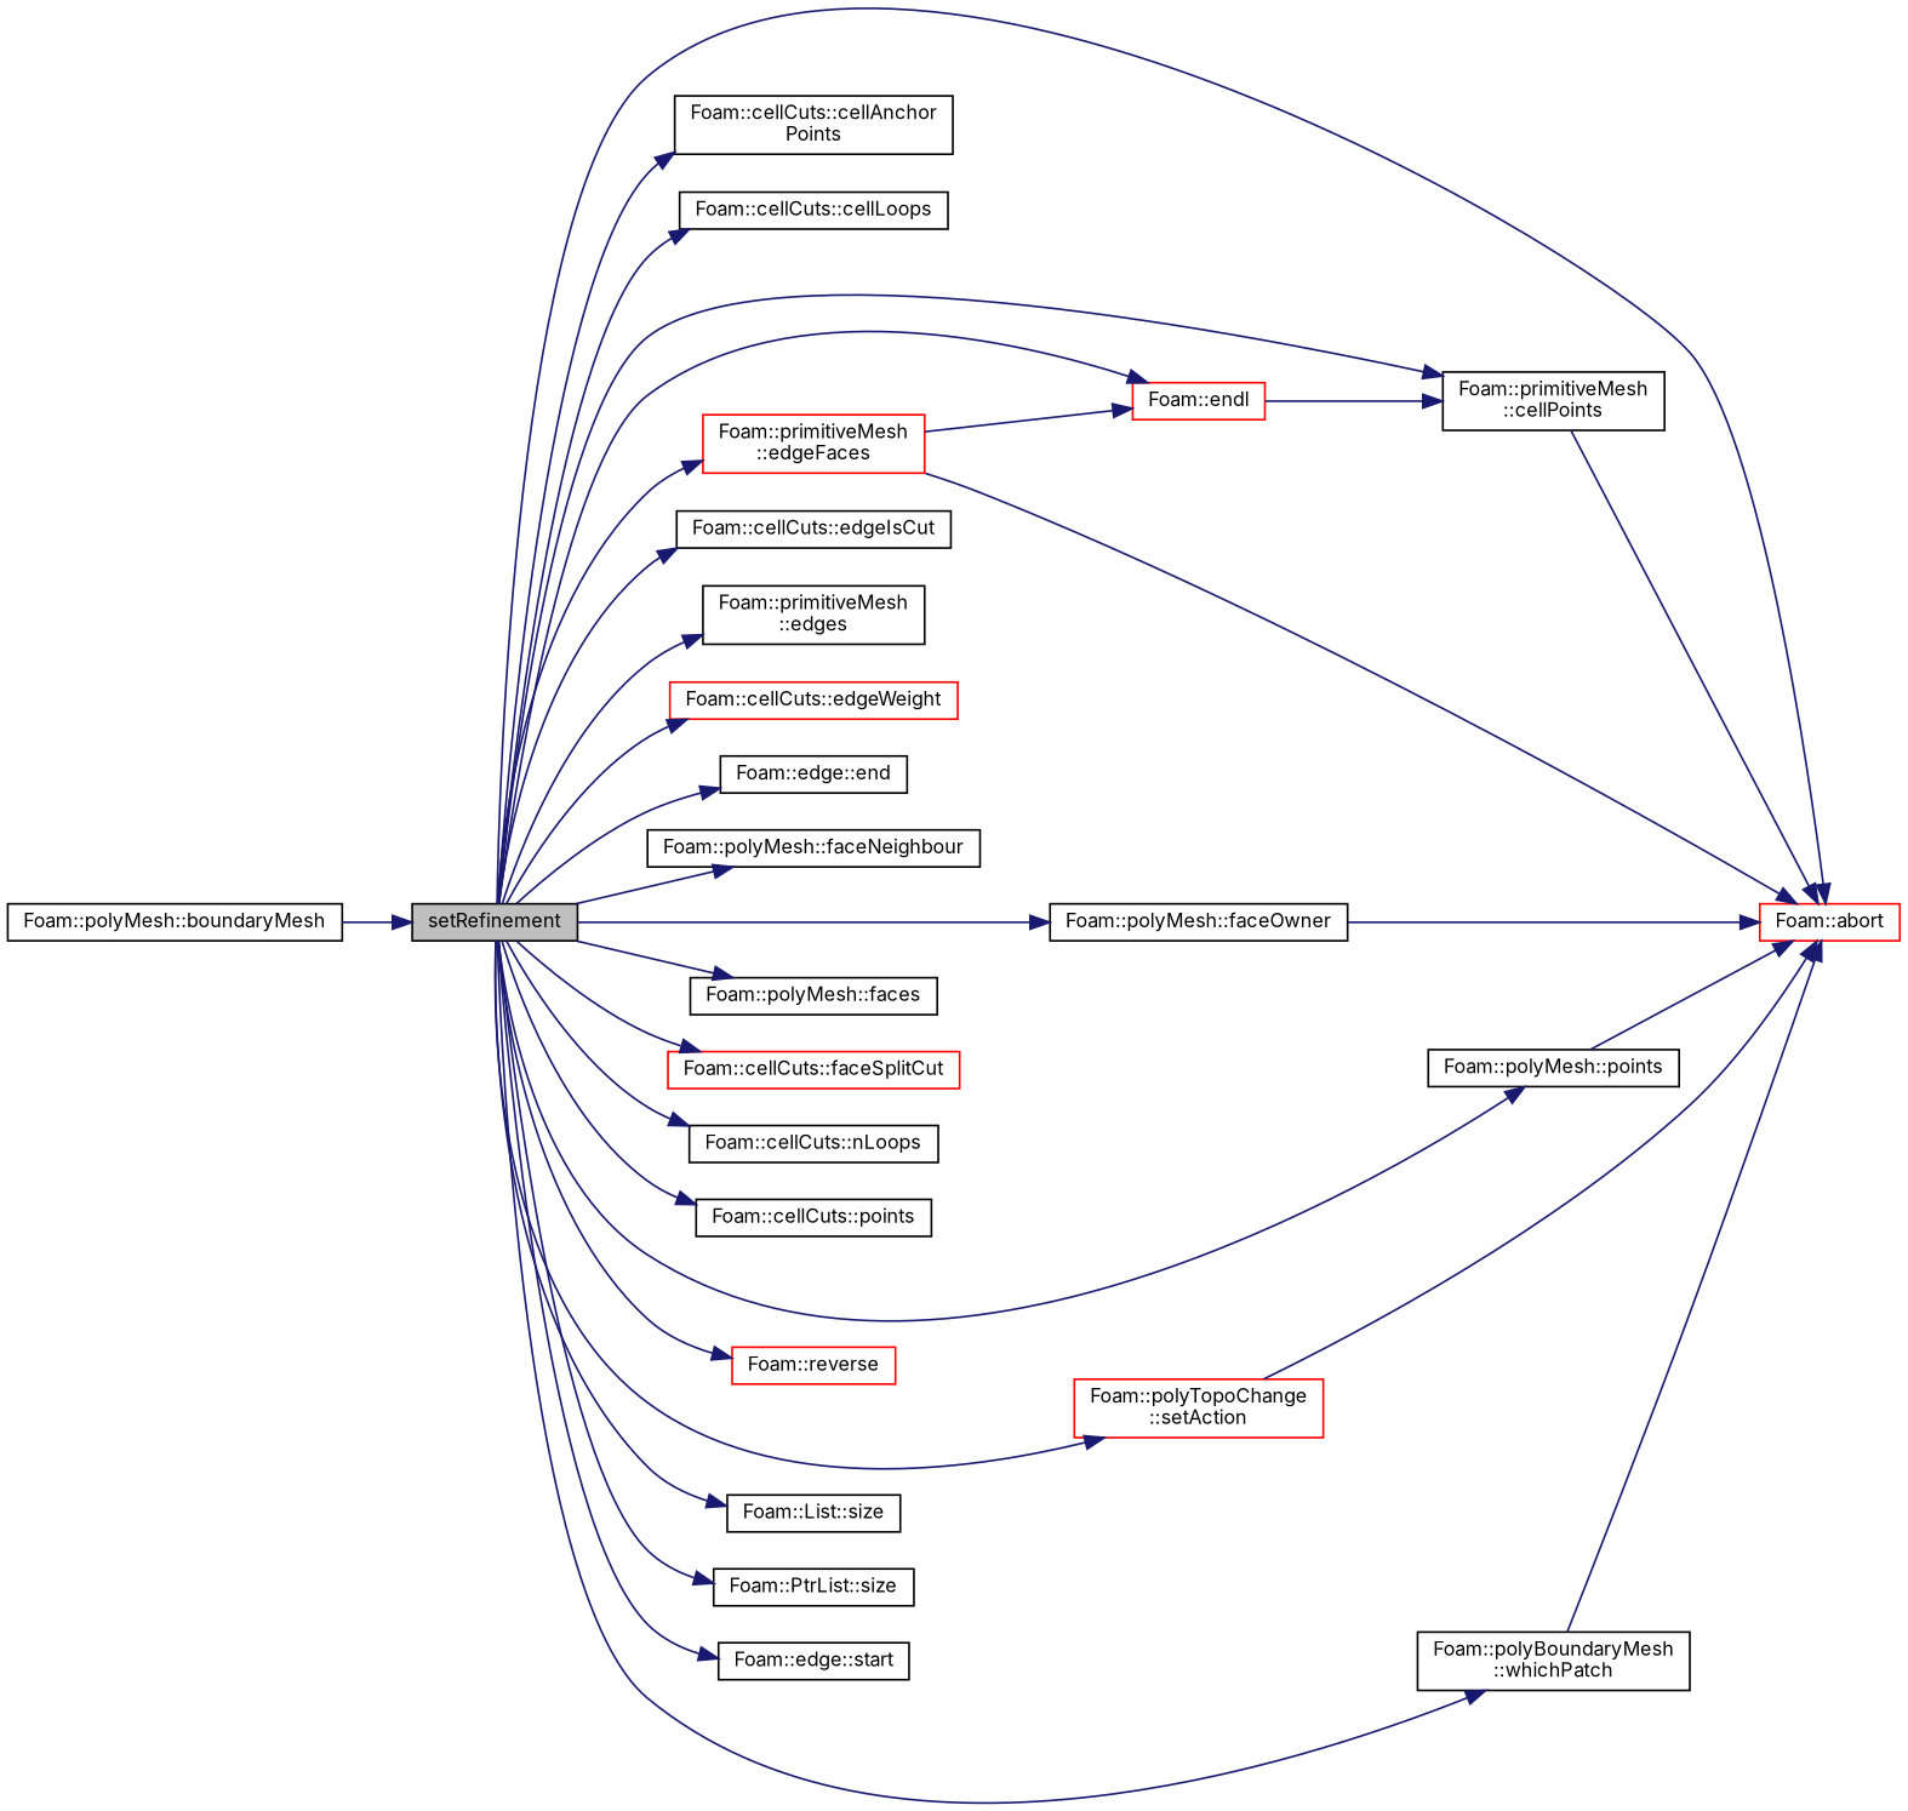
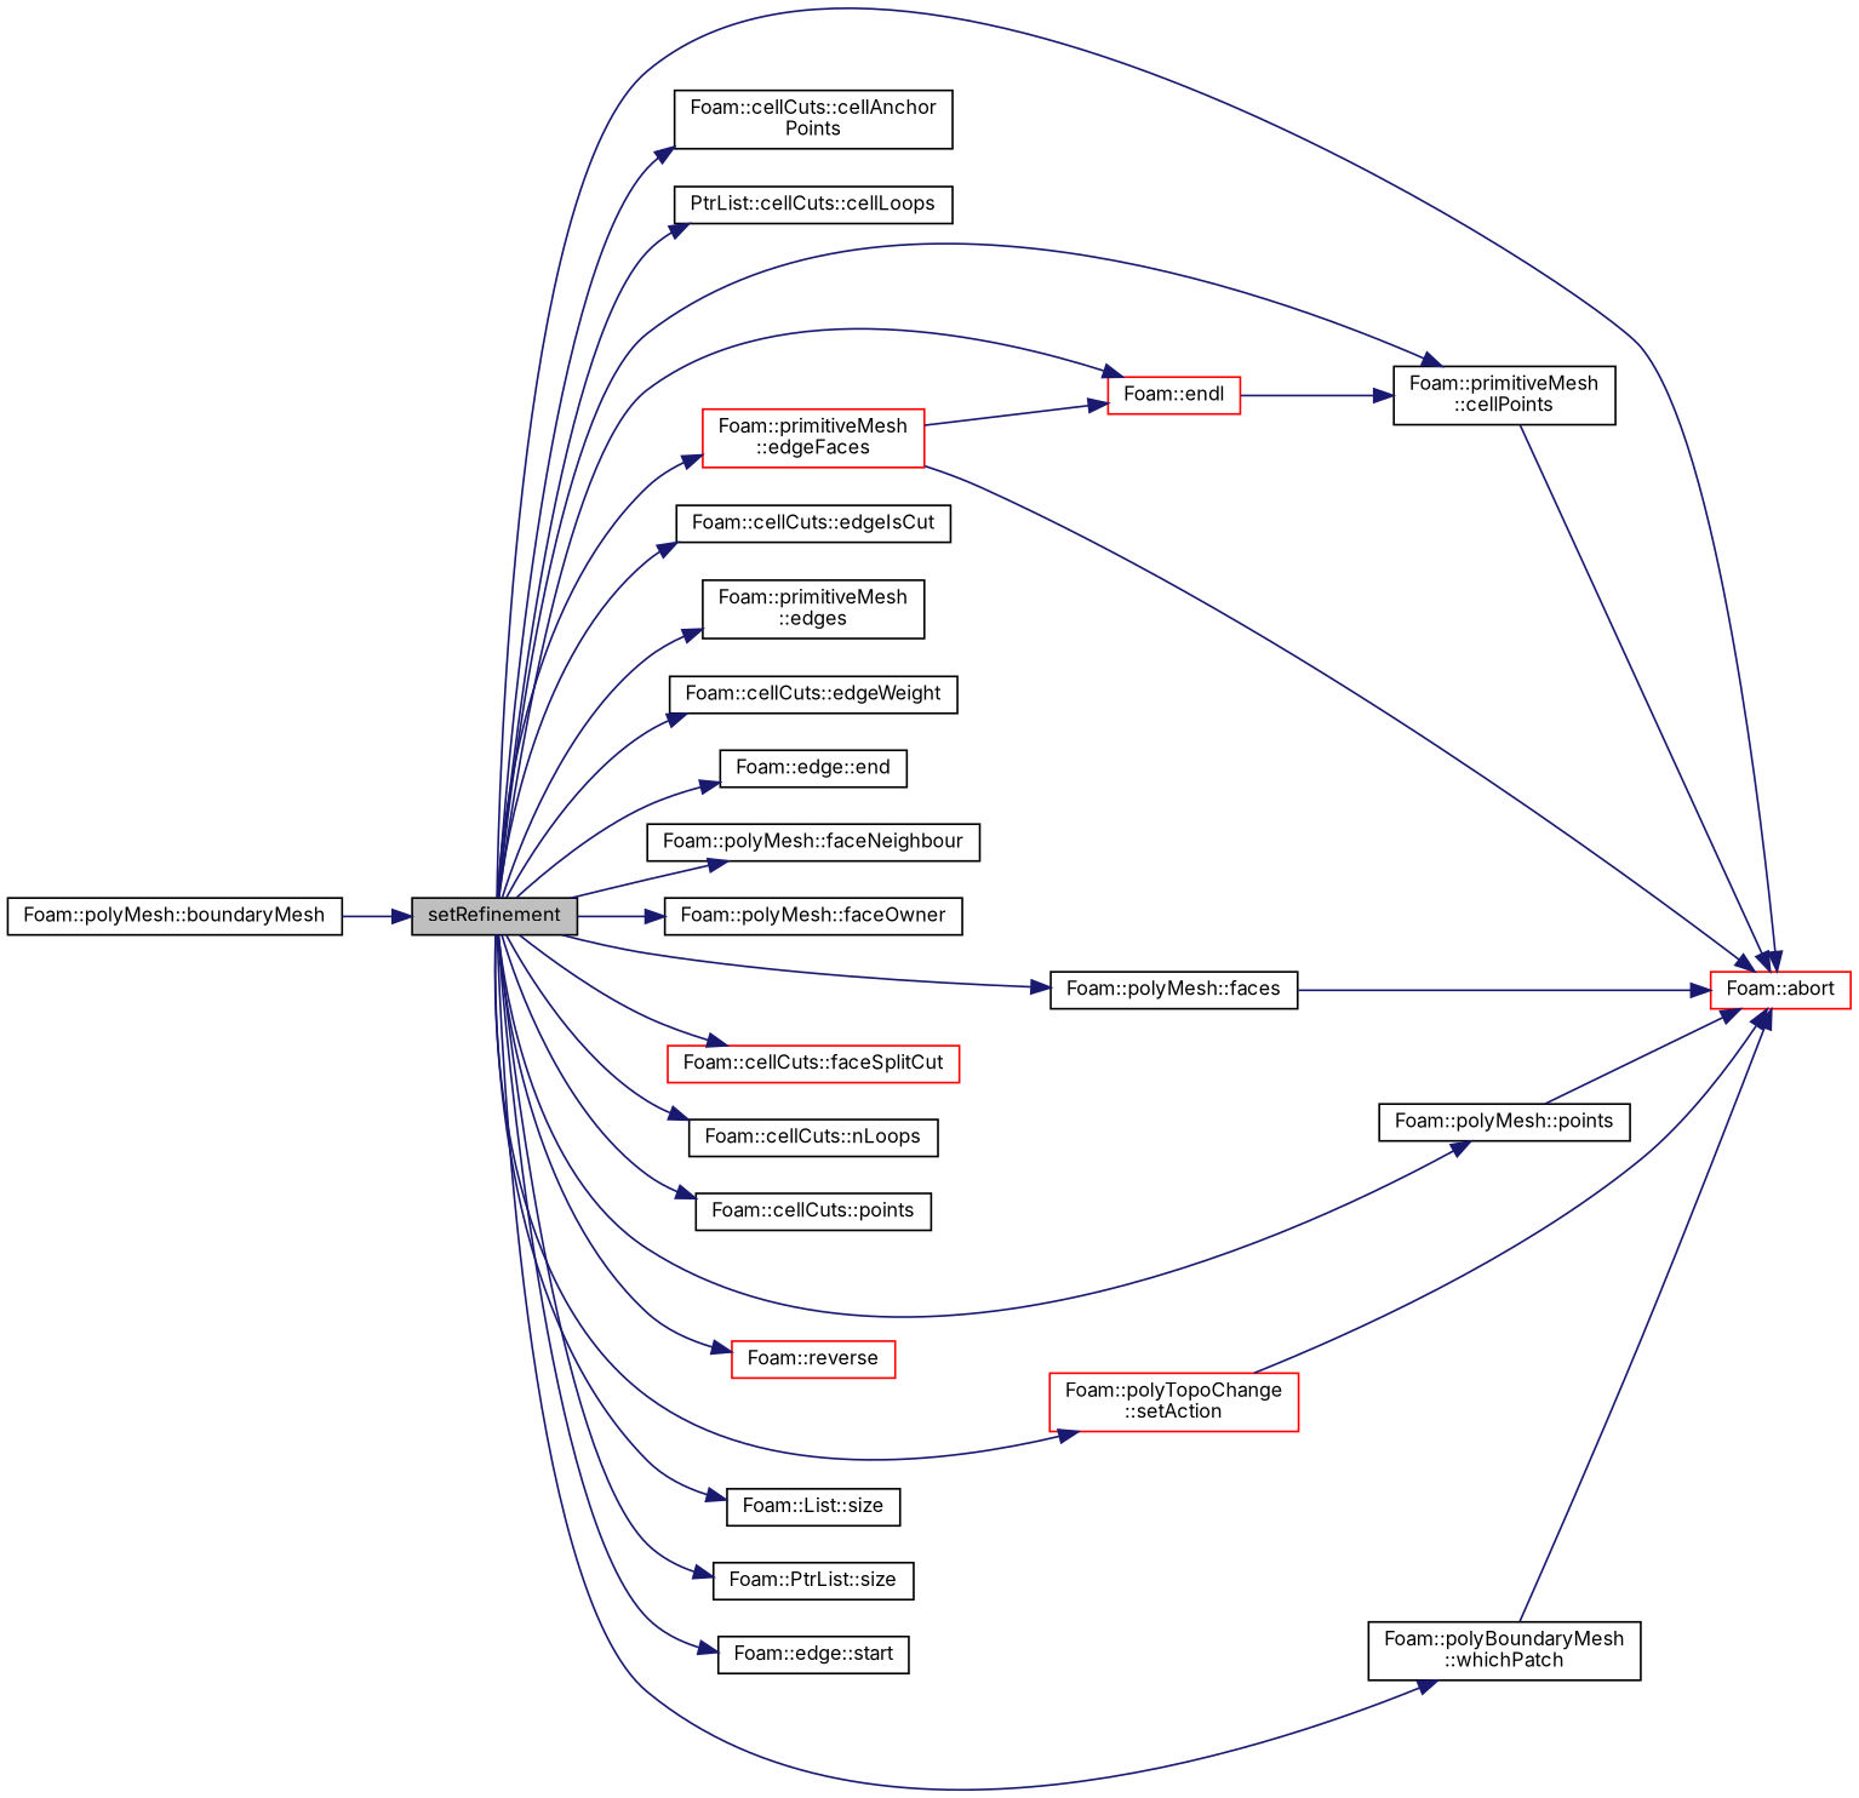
  digraph {
    fontname=Inter
    rankdir=LR
    node [color=black fontname=Inter fontsize=10 shape=record]
    edge [color=midnightblue fontname=Inter fontsize=10 labelfontname=FreeSans labelfontsize=10 style=solid]
    n1 [fillcolor=grey75 fontcolor=black height=0.2 label=setRefinement style=filled width=0.4]
    n2 [color=red height=0.2 label="Foam::abort" width=0.4]
    n3 [height=0.2 label="Foam::cellCuts::cellAnchor\lPoints" width=0.4]
-   n4 [height=0.2 label="Foam::cellCuts::cellLoops" width=0.4]
+   n4 [height=0.2 label="PtrList::cellCuts::cellLoops" width=0.4]
    n5 [height=0.2 label="Foam::primitiveMesh\l::cellPoints" width=0.4]
    n6 [color=red height=0.2 label="Foam::endl" width=0.4]
    n7 [color=red height=0.2 label="Foam::primitiveMesh\l::edgeFaces" width=0.4]
    n8 [height=0.2 label="Foam::cellCuts::edgeIsCut" width=0.4]
    n9 [height=0.2 label="Foam::primitiveMesh\l::edges" width=0.4]
-   n10 [color=red height=0.2 label="Foam::cellCuts::edgeWeight" width=0.4]
+   n10 [height=0.2 label="Foam::cellCuts::edgeWeight" width=0.4]
    n11 [height=0.2 label="Foam::edge::end" width=0.4]
    n12 [height=0.2 label="Foam::polyMesh::faceNeighbour" width=0.4]
    n13 [height=0.2 label="Foam::polyMesh::faceOwner" width=0.4]
    n14 [height=0.2 label="Foam::polyMesh::faces" width=0.4]
    n15 [color=red height=0.2 label="Foam::cellCuts::faceSplitCut" width=0.4]
    n16 [height=0.2 label="Foam::cellCuts::nLoops" width=0.4]
    n17 [height=0.2 label="Foam::cellCuts::points" width=0.4]
    n18 [height=0.2 label="Foam::polyMesh::points" width=0.4]
    n19 [color=red height=0.2 label="Foam::reverse" width=0.4]
    n20 [color=red height=0.2 label="Foam::polyTopoChange\l::setAction" width=0.4]
    n21 [height=0.2 label="Foam::List::size" width=0.4]
    n22 [height=0.2 label="Foam::PtrList::size" width=0.4]
    n23 [height=0.2 label="Foam::edge::start" width=0.4]
    n24 [height=0.2 label="Foam::polyBoundaryMesh\l::whichPatch" width=0.4]
    n25 [height=0.2 label="Foam::polyMesh::boundaryMesh" width=0.4]
    n1 -> n2
    n1 -> n3
    n1 -> n4
    n1 -> n5
    n1 -> n6
    n1 -> n7
    n1 -> n8
    n1 -> n9
    n1 -> n10
    n1 -> n11
    n1 -> n12
    n1 -> n13
    n1 -> n14
    n1 -> n15
    n1 -> n16
    n1 -> n17
    n1 -> n18
    n1 -> n19
    n1 -> n20
    n1 -> n21
    n1 -> n22
    n1 -> n23
    n1 -> n24
    n5 -> n2
    n6 -> n5
    n7 -> n2
    n7 -> n6
-   n13 -> n2
+   n14 -> n2
    n18 -> n2
    n20 -> n2
    n24 -> n2
    n25 -> n1
  }
